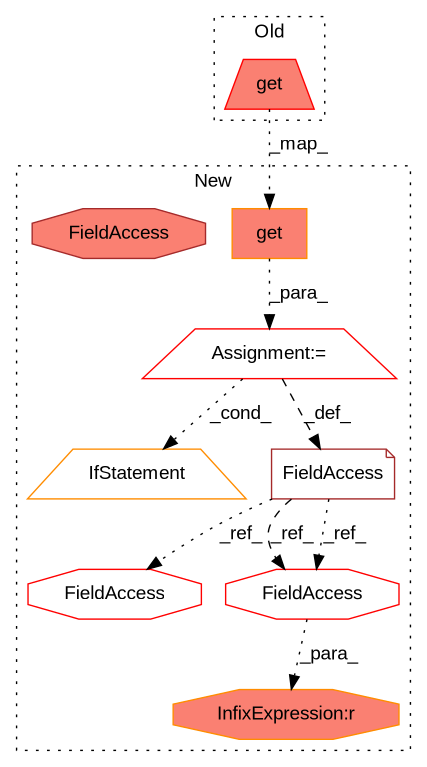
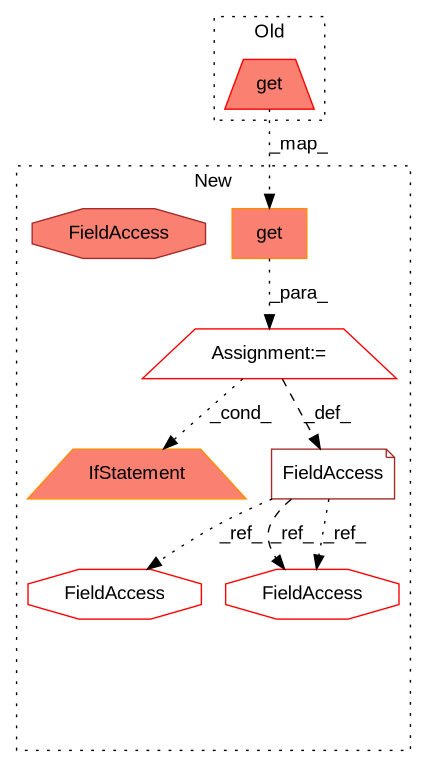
  digraph {
    fontname="Liberation Sans"
    node [a=22 color=red fillcolor=white fontname="Liberation Sans" l=6 s=246 shape=octagon style=filled]
    edge [fontname="Liberation Sans" style=dotted]
    n1 [a=32 color=darkorange fillcolor=salmon l="4,1" label=get s="224,235" shape=box]
    n2 [a=7 l=1 label="Assignment:=" s=211 shape=trapezium]
-   n3 [a=25 color=darkorange l="4,2" label=IfStatement s="242,260" shape=trapezium]
-   n4 [a=27 color=darkorange fillcolor=salmon l=4 label="InfixExpression:r" s=252]
+   n3 [a=25 color=darkorange fillcolor=salmon l="4,2" label=IfStatement s="242,260" shape=trapezium]
    n5 [color=brown fillcolor=salmon label=FieldAccess]
    n6 [color=brown label=FieldAccess s=205 shape=note]
    n7 [label=FieldAccess s=304]
    n8 [label=FieldAccess]
    n9 [a=32 fillcolor=salmon l="4,1" label=get s="196,202" shape=trapezium]
    subgraph cluster_1 {
      label=New
      style=dotted
      n1
      n2
      n3
-     n4
      n5
      n6
      n7
      n8
    }
    subgraph cluster_2 {
      label=Old
      style=dotted
      n9
    }
    n1 -> n2 [label=_para_]
    n2 -> n3 [label=_cond_]
    n2 -> n6 [label=_def_ style=dashed]
    n6 -> n7 [label=_ref_]
    n6 -> n8 [label=_ref_ style=dashed]
    n6 -> n8 [label=_ref_]
-   n8 -> n4 [label=_para_]
    n9 -> n1 [label=_map_]
  }
